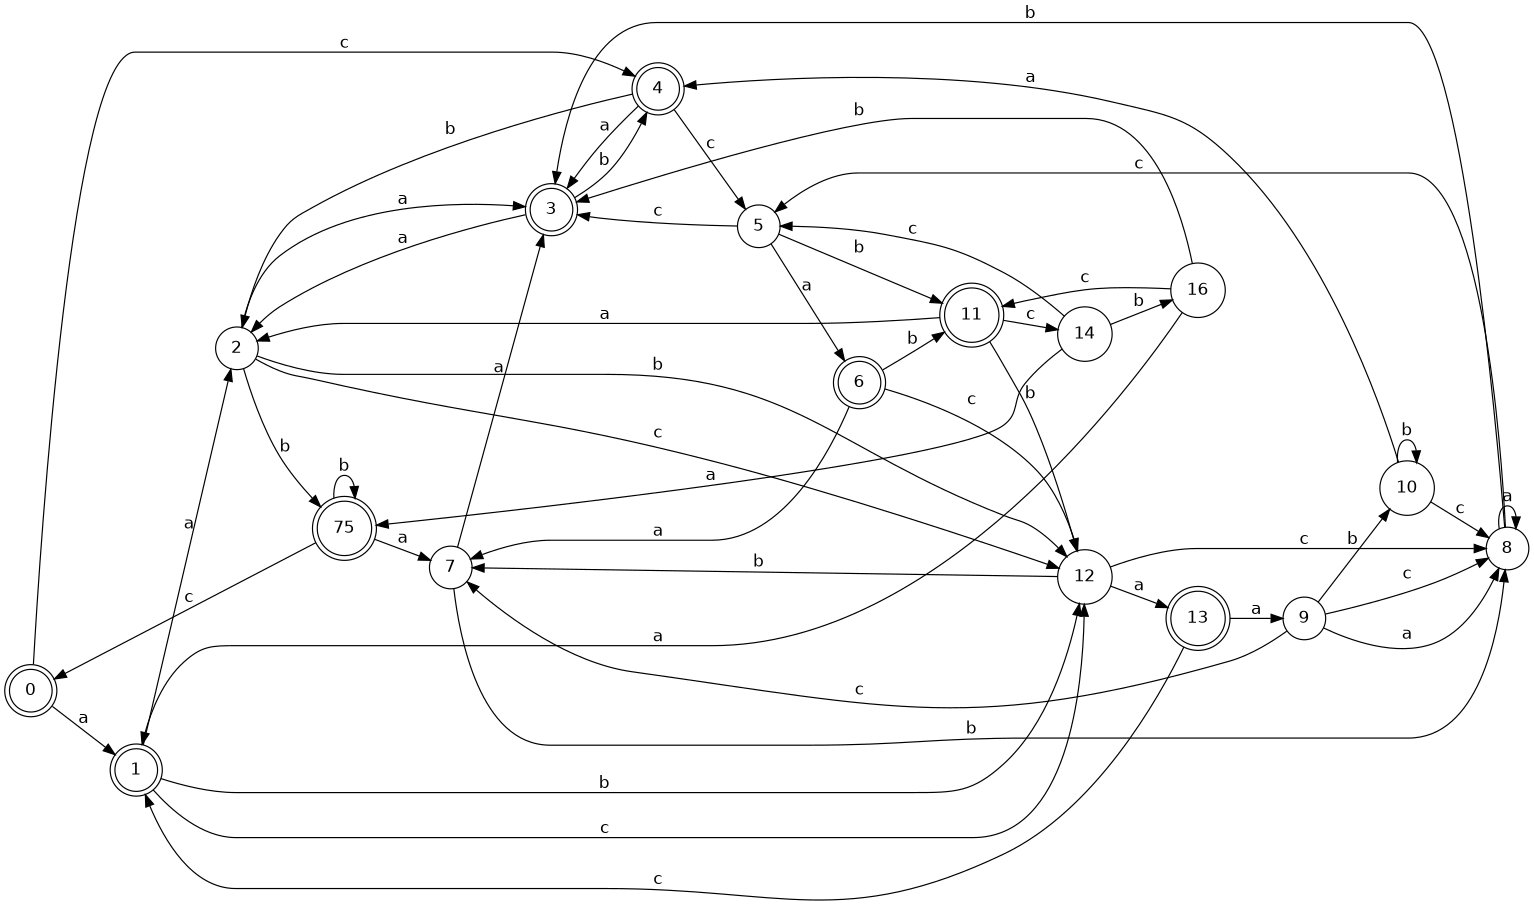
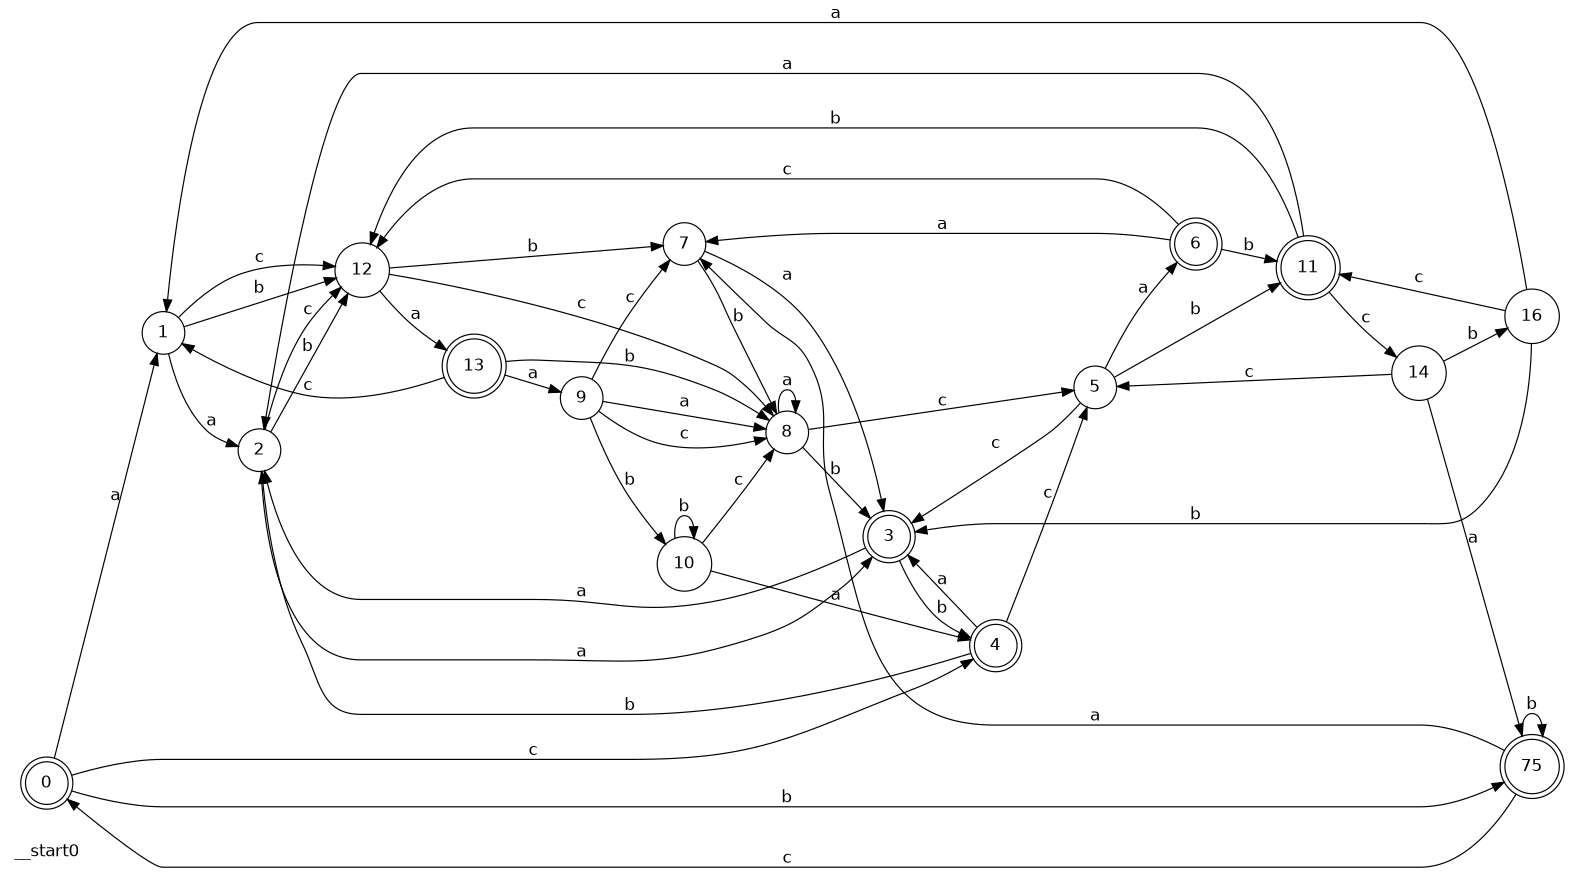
  digraph {
    fontname="DejaVu Sans"
    rankdir=LR
    node [fontname="DejaVu Sans" shape=circle color=black fillcolor=white style=filled]
    edge [fontname="DejaVu Sans"]
+   __start0 [shape=none color="" fillcolor="" style=""]
    n2 [label=0 shape=doublecircle style="rounded,filled"]
-   n3 [label=1 shape=doublecircle]
+   n3 [label=1]
    n4 [label=4 shape=doublecircle style="rounded,filled"]
    n5 [label=75 shape=doublecircle style="rounded,filled"]
    n6 [label=2]
    n7 [label=12]
    n8 [label=3 shape=doublecircle style="rounded,filled"]
    n9 [label=5]
    n10 [label=7]
    n11 [label=8]
    n12 [label=13 shape=doublecircle style="rounded,filled"]
    n13 [label=6 shape=doublecircle style="rounded,filled"]
    n14 [label=11 shape=doublecircle style="rounded,filled"]
    n15 [label=14]
    n16 [label=9]
    n17 [label=10]
    n18 [label=16]
    n2 -> n3 [label=a]
    n2 -> n4 [label=c]
-   n6 -> n5 [label=b]
+   n2 -> n5 [label=b]
    n3 -> n6 [label=a]
    n3 -> n7 [label=b]
    n3 -> n7 [label=c]
    n4 -> n6 [label=b]
    n4 -> n8 [label=a]
    n4 -> n9 [label=c]
    n5 -> n2 [label=c]
    n5 -> n5 [label=b]
    n5 -> n10 [label=a]
    n6 -> n7 [label=b]
    n6 -> n7 [label=c]
    n6 -> n8 [label=a]
    n7 -> n10 [label=b]
    n7 -> n11 [label=c]
    n7 -> n12 [label=a]
    n8 -> n4 [label=b]
    n8 -> n6 [label=a]
    n9 -> n8 [label=c]
    n9 -> n13 [label=a]
    n9 -> n14 [label=b]
    n10 -> n8 [label=a]
    n10 -> n11 [label=b]
    n11 -> n8 [label=b]
    n11 -> n9 [label=c]
    n11 -> n11 [label=a]
    n12 -> n3 [label=c]
+   n12 -> n11 [label=b]
    n12 -> n16 [label=a]
    n13 -> n7 [label=c]
    n13 -> n10 [label=a]
    n13 -> n14 [label=b]
    n14 -> n6 [label=a]
    n14 -> n7 [label=b]
    n14 -> n15 [label=c]
    n15 -> n5 [label=a]
    n15 -> n9 [label=c]
    n15 -> n18 [label=b]
    n16 -> n10 [label=c]
    n16 -> n11 [label=a]
    n16 -> n11 [label=c]
    n16 -> n17 [label=b]
    n17 -> n4 [label=a]
    n17 -> n11 [label=c]
    n17 -> n17 [label=b]
    n18 -> n3 [label=a]
    n18 -> n8 [label=b]
    n18 -> n14 [label=c]
  }
